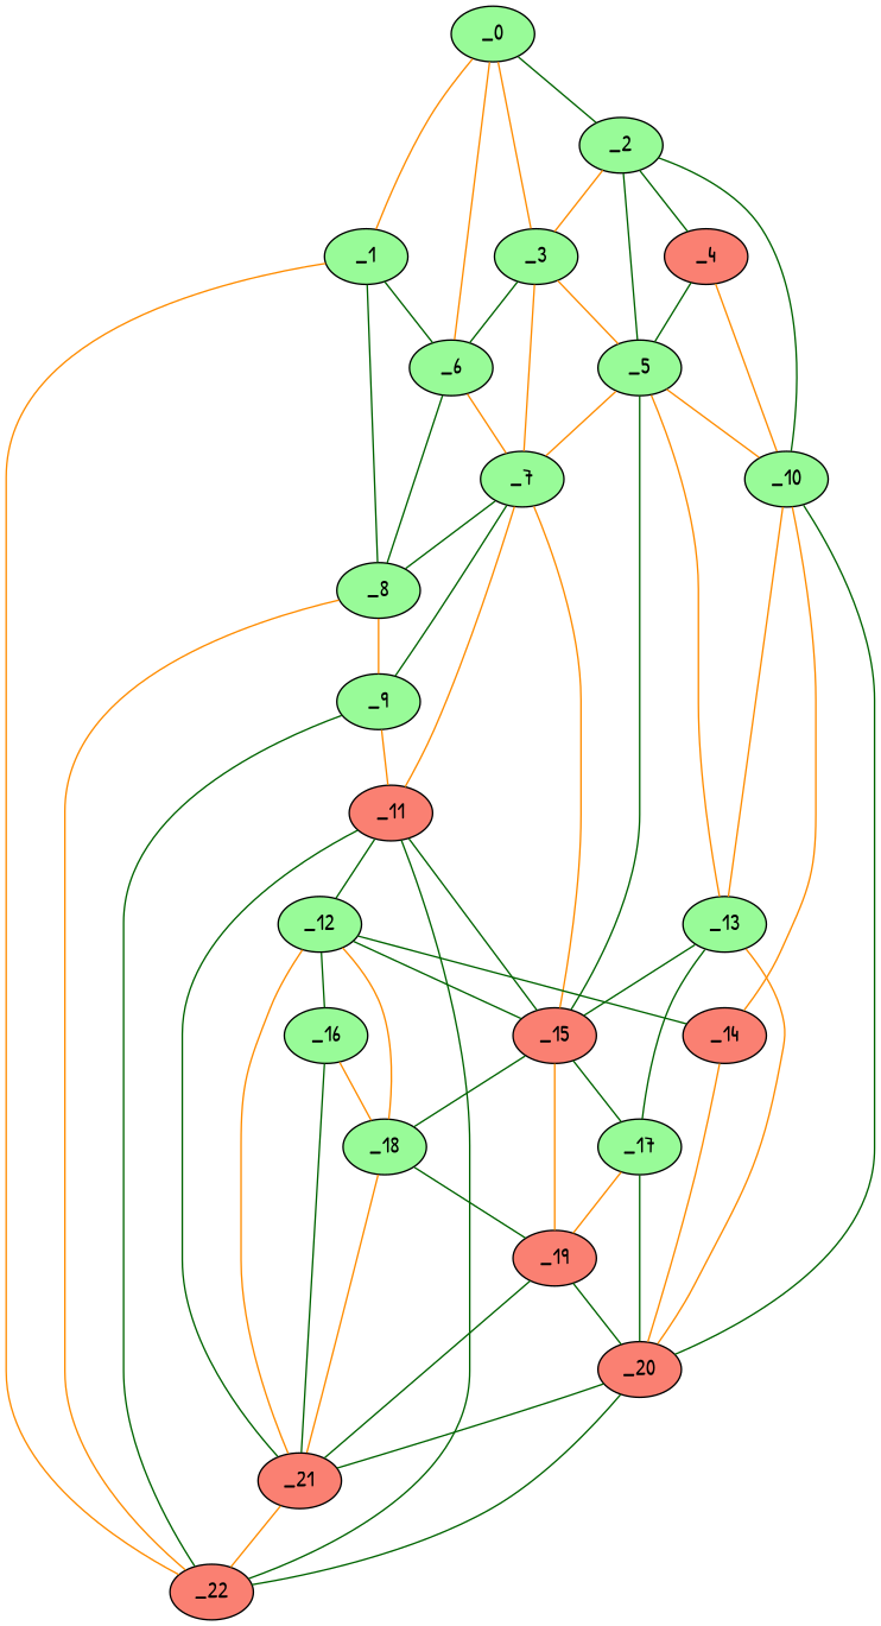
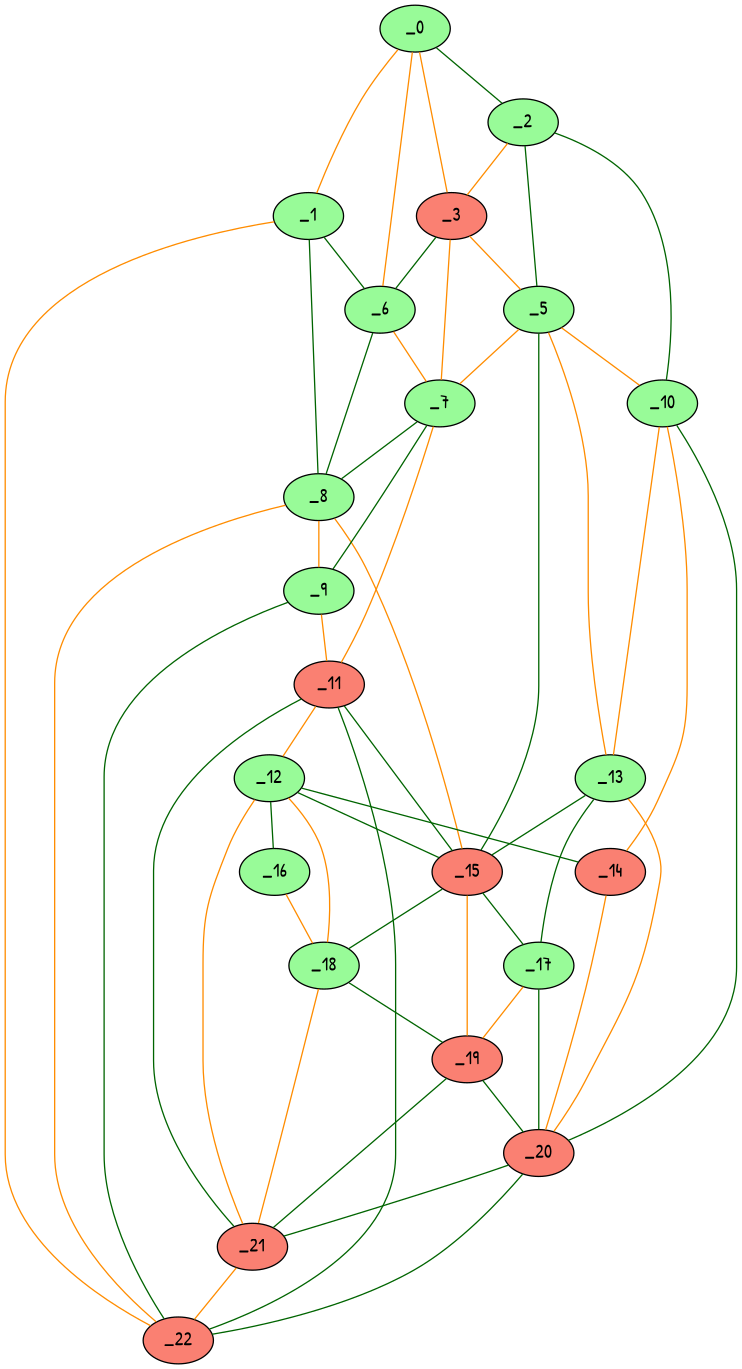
  graph {
    fontname="Patrick Hand"
    node [fillcolor=palegreen fontname="Patrick Hand" style=filled x=96 y=110]
    edge [color=darkgreen fontname="Patrick Hand" valence=2]
    _0 [x=21 y=12]
    _1 [x=42 y=3]
    _2 [x=45]
-   _3 [x=46 y=46]
+   _3 [fillcolor=salmon x=46 y=46]
    _6 [x=53 y=39]
    _8 [x=67 y=26]
    _22 [fillcolor=salmon x=111 y=15]
-   _4 [fillcolor=salmon x=48 y=104]
    _5 [x=50 y=96]
    _10 [x=85 y=117]
    _7 [x=53 y=43]
    _9 [x=84 y=35]
    _13 [y=92]
    _15 [fillcolor=salmon x=97 y=63]
    _14 [fillcolor=salmon y=113]
    _20 [fillcolor=salmon x=107]
    _11 [fillcolor=salmon x=88 y=40]
    _17 [x=100 y=82]
    _18 [x=101 y=59]
    _19 [fillcolor=salmon x=102 y=74]
    _21 [fillcolor=salmon x=109 y=45]
    _12 [y=51]
    _16 [x=100 y=52]
    _0 -- _1 [color=darkorange valence=1]
    _0 -- _2 [valence=1]
    _0 -- _3 [color=darkorange valence=1]
    _0 -- _6 [color=darkorange]
    _1 -- _6 [valence=1]
    _1 -- _8
    _1 -- _22 [color=darkorange valence=1]
    _2 -- _3 [color=darkorange]
-   _2 -- _4 [valence=1]
    _2 -- _5 [valence=1]
    _2 -- _10 [valence=1]
    _3 -- _6
    _3 -- _5 [color=darkorange]
    _3 -- _7 [color=darkorange]
    _6 -- _8
    _6 -- _7 [color=darkorange]
    _8 -- _22 [color=darkorange valence=1]
    _8 -- _9 [color=darkorange]
-   _4 -- _5
-   _4 -- _10 [color=darkorange]
    _5 -- _10 [color=darkorange]
    _5 -- _7 [color=darkorange]
    _5 -- _13 [color=darkorange]
    _5 -- _15
    _10 -- _13 [color=darkorange valence=1]
    _10 -- _14 [color=darkorange]
    _10 -- _20 [valence=1]
    _7 -- _8
    _7 -- _9
-   _7 -- _15 [color=darkorange]
+   _8 -- _15 [color=darkorange]
    _7 -- _11 [color=darkorange valence=1]
    _9 -- _22
    _9 -- _11 [color=darkorange]
    _13 -- _15 [valence=1]
    _13 -- _20 [color=darkorange]
    _13 -- _17
    _15 -- _17
    _15 -- _18
    _15 -- _19 [color=darkorange]
    _14 -- _20 [color=darkorange valence=1]
    _20 -- _22 [valence=1]
    _20 -- _21 [valence=1]
    _11 -- _22 [valence=1]
    _11 -- _15
    _11 -- _21
-   _11 -- _12
+   _11 -- _12 [color=darkorange]
    _17 -- _20
    _17 -- _19 [color=darkorange]
    _18 -- _19 [valence=1]
    _18 -- _21 [color=darkorange]
    _19 -- _20
    _19 -- _21
    _21 -- _22 [color=darkorange valence=1]
    _12 -- _15 [valence=1]
    _12 -- _14
    _12 -- _18 [color=darkorange]
    _12 -- _21 [color=darkorange valence=1]
    _12 -- _16 [valence=1]
    _16 -- _18 [color=darkorange]
-   _16 -- _21
  }
